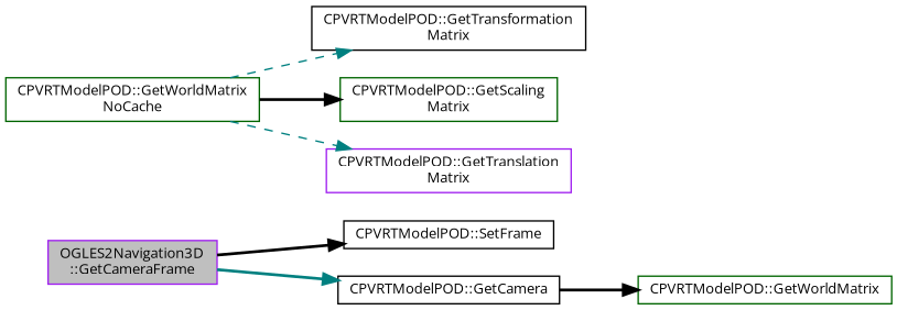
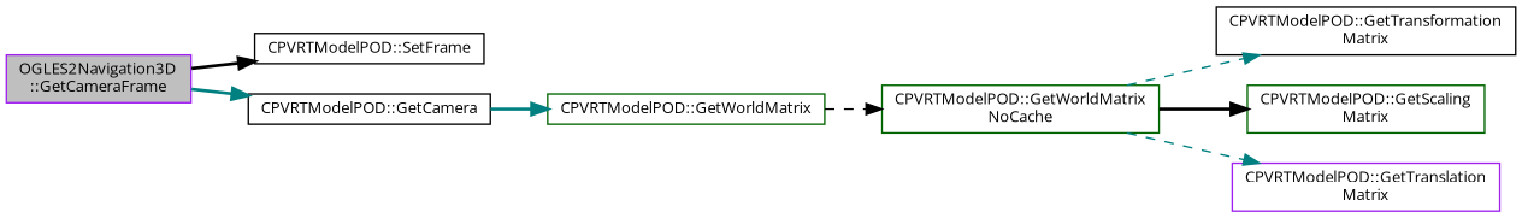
  digraph {
    fontname="Open Sans"
    rankdir=LR
    node [color=black fillcolor=white fontname="Open Sans" fontsize=10 shape=record style=filled]
    edge [color=teal fontname="Open Sans" fontsize=10 labelfontname=Helvetica labelfontsize=10 style=bold]
    n1 [color=purple fillcolor=grey75 fontcolor=black height=0.2 label="OGLES2Navigation3D\l::GetCameraFrame" width=0.4]
    n2 [height=0.2 label="CPVRTModelPOD::SetFrame" width=0.4]
    n3 [height=0.2 label="CPVRTModelPOD::GetCamera" width=0.4]
    n4 [color=darkgreen height=0.2 label="CPVRTModelPOD::GetWorldMatrix" width=0.4]
    n5 [color=darkgreen height=0.2 label="CPVRTModelPOD::GetWorldMatrix\lNoCache" width=0.4]
    n6 [height=0.2 label="CPVRTModelPOD::GetTransformation\lMatrix" width=0.4]
    n7 [color=darkgreen height=0.2 label="CPVRTModelPOD::GetScaling\lMatrix" width=0.4]
    n8 [color=purple height=0.2 label="CPVRTModelPOD::GetTranslation\lMatrix" width=0.4]
    n1 -> n2 [color=black]
    n1 -> n3
-   n3 -> n4 [color=black]
+   n3 -> n4
+   n4 -> n5 [color=black style=dashed]
    n5 -> n6 [style=dashed]
    n5 -> n7 [color=black]
    n5 -> n8 [style=dashed]
  }
